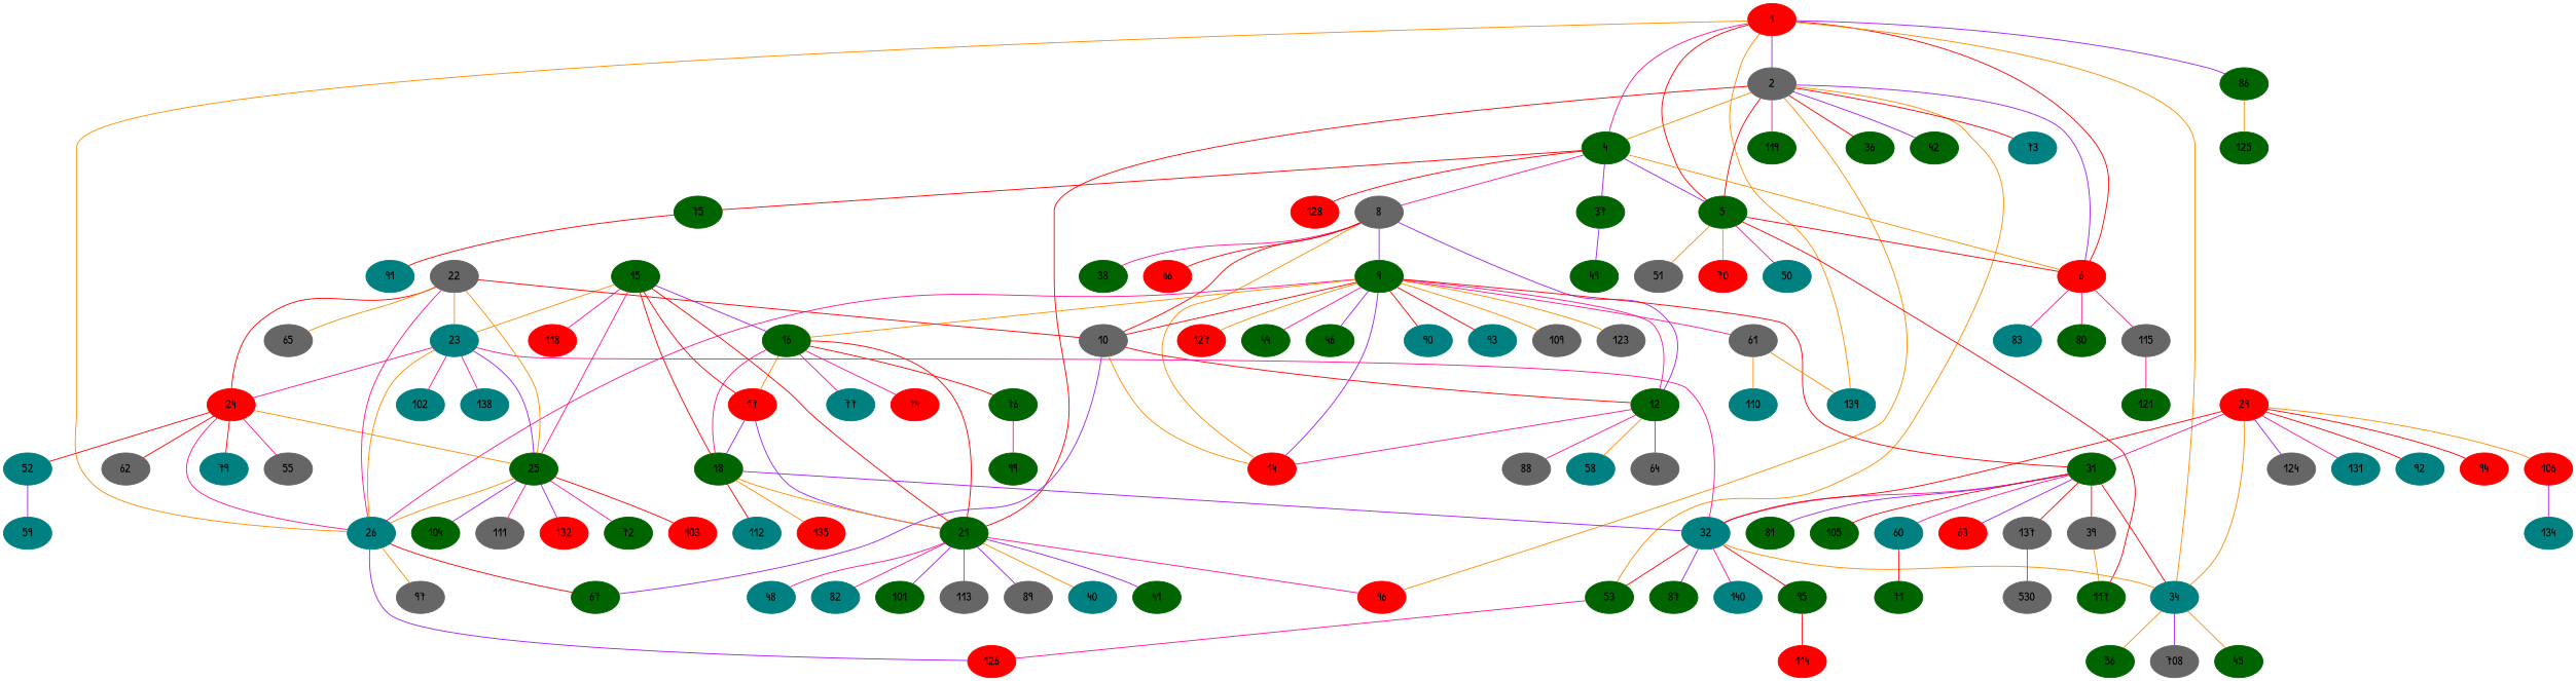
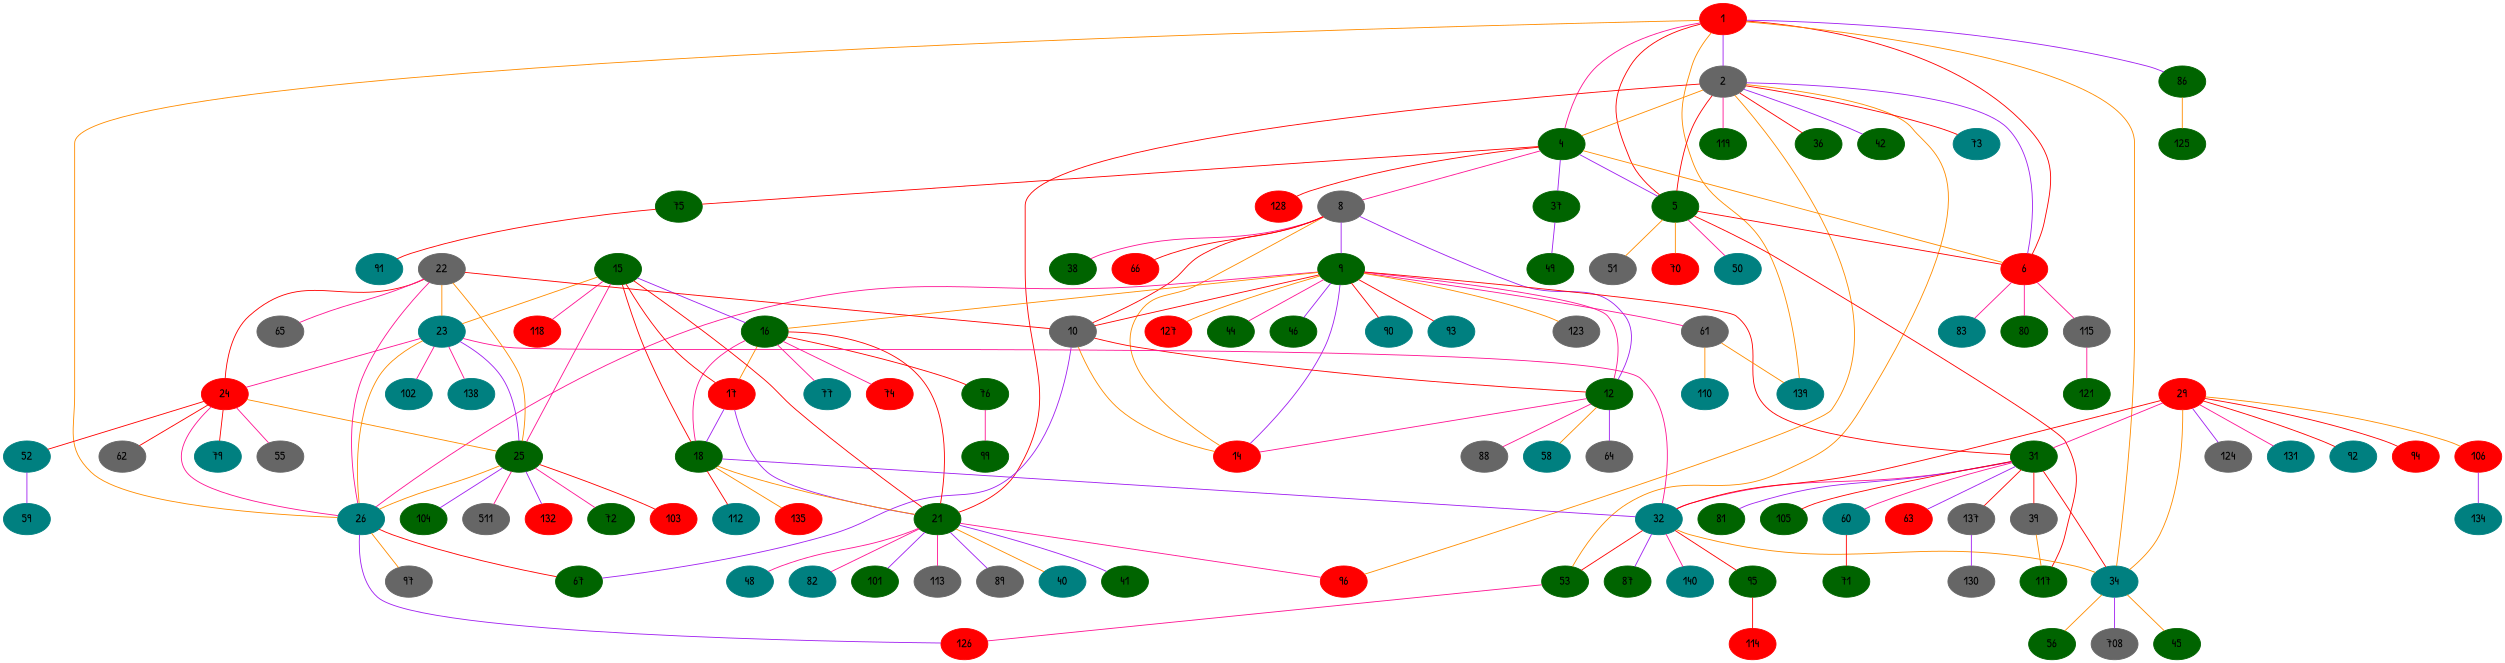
  graph {
    fontname="Patrick Hand"
    node [color=darkgreen fontname="Patrick Hand" style=filled]
    edge [color=red fontname="Patrick Hand"]
    1 [color=red super="+7"]
    2 [color=gray40 super="+3"]
    4
    5 [super="+57"]
    6 [color=red super="+100"]
    26 [color=teal super="+27"]
    34 [color=teal super="+35"]
    86
    139 [color=teal]
    21 [super="+129"]
    36
    42
    53
    73 [color=teal super="+97"]
    96 [color=red]
    119
    8 [color=gray40 super="+13"]
    37
    75
    128 [color=red]
    50 [color=teal]
    51 [color=gray40]
    70 [color=red]
    117
    80
    83 [color=teal]
    115 [color=gray40]
    67
    n29 [color=gray40 label=97]
    126 [color=red]
    45
    56
    n33 [color=gray40 label=708]
    125
    89 [color=gray40]
    40 [color=teal super="+84"]
    41
    48 [color=teal]
    82 [color=teal]
    101
    113 [color=gray40]
    9 [super="+11"]
    10 [color=gray40 super="+54"]
    12 [super="+78"]
    14 [color=red]
    38
    66 [color=red]
    49
    91 [color=teal]
    121
    16 [super="+20"]
    31 [super="+33"]
    44
    46
    61 [color=gray40 super="+122"]
    90 [color=teal]
    93 [color=teal]
-   109 [color=gray40]
    123 [color=gray40]
    127 [color=red]
    58 [color=teal]
    64 [color=gray40]
    88 [color=gray40]
    17 [color=red]
    18 [super="+19"]
    74 [color=red]
    76
    77 [color=teal super="+133"]
    32 [color=teal super="+47"]
    39 [color=gray40 super="+43"]
    60 [color=teal]
    63 [color=red]
    81
    105
    137 [color=gray40]
    110 [color=teal]
    15 [super="+116"]
    23 [color=teal super="+69"]
    25 [super="+28"]
    118 [color=red]
    112 [color=teal]
    135 [color=red]
    24 [color=red super="+85"]
    102 [color=teal]
    138 [color=teal]
    72
    103 [color=red]
    104
-   111 [color=gray40]
+   111 [color=gray40 label=511]
    132 [color=red]
    99
    87
    95 [super="+136"]
    140 [color=teal]
    22 [color=gray40 super="+107"]
    65 [color=gray40]
    52 [color=teal]
    55 [color=gray40]
    62 [color=gray40]
    79 [color=teal]
    59 [color=teal]
    29 [color=red super="+30"]
    92 [color=teal]
    94 [color=red]
    106 [color=red super="+120"]
    124 [color=gray40]
    131 [color=teal]
    134 [color=teal]
    71
-   130 [color=gray40 label=530]
+   130 [color=gray40]
    114 [color=red]
    1 -- 2 [color=purple weight=4]
    1 -- 4 [color=deeppink weight=2]
    1 -- 5 [weight=2]
    1 -- 6 [weight=2]
    1 -- 26 [color=darkorange]
    1 -- 34 [color=darkorange]
    1 -- 86 [color=purple]
    1 -- 139 [color=darkorange]
    2 -- 4 [color=darkorange weight=2]
    2 -- 5 [weight=2]
    2 -- 6 [color=purple weight=2]
    2 -- 21
    2 -- 36
    2 -- 42 [color=purple]
    2 -- 53 [color=darkorange]
    2 -- 73
    2 -- 96 [color=darkorange]
    2 -- 119 [color=deeppink]
    4 -- 5 [color=purple]
    4 -- 6 [color=darkorange]
    4 -- 8 [color=deeppink]
    4 -- 37 [color=purple]
    4 -- 75
    4 -- 128
    5 -- 6
    5 -- 50 [color=deeppink]
    5 -- 51 [color=darkorange]
    5 -- 70 [color=darkorange]
    5 -- 117
    6 -- 80 [color=deeppink]
    6 -- 83 [color=deeppink]
    6 -- 115 [color=deeppink]
    26 -- 67
    26 -- n29 [color=darkorange]
    26 -- 126 [color=purple]
    34 -- 45 [color=darkorange]
    34 -- 56 [color=darkorange]
    34 -- n33 [color=purple]
    86 -- 125 [color=darkorange]
    21 -- 96 [color=deeppink]
    21 -- 89 [color=purple]
    21 -- 40 [color=darkorange]
    21 -- 41 [color=purple]
    21 -- 48 [color=deeppink]
    21 -- 82 [color=deeppink]
    21 -- 101 [color=purple]
    21 -- 113 [color=deeppink]
    53 -- 126 [color=deeppink]
    8 -- 9 [color=purple weight=4]
    8 -- 10 [weight=2]
    8 -- 12 [color=purple weight=2]
    8 -- 14 [color=darkorange weight=2]
    8 -- 38 [color=deeppink]
    8 -- 66
    37 -- 49 [color=purple]
    75 -- 91
    115 -- 121 [color=deeppink]
    9 -- 26 [color=deeppink]
    9 -- 10 [weight=2]
    9 -- 12 [color=deeppink weight=2]
    9 -- 14 [color=purple weight=2]
    9 -- 16 [color=darkorange]
    9 -- 31
    9 -- 44 [color=deeppink]
    9 -- 46 [color=purple]
    9 -- 61 [color=deeppink]
    9 -- 90
    9 -- 93
-   9 -- 109 [color=darkorange]
    9 -- 123 [color=darkorange]
    9 -- 127 [color=darkorange]
    10 -- 67 [color=purple]
    10 -- 12
    10 -- 14 [color=darkorange]
    12 -- 14 [color=deeppink]
    12 -- 58 [color=darkorange]
    12 -- 64 [color=purple]
    12 -- 88 [color=deeppink]
    16 -- 21 [weight=2]
    16 -- 17 [color=darkorange weight=2]
    16 -- 18 [color=deeppink weight=4]
    16 -- 74 [color=deeppink]
    16 -- 76
    16 -- 77 [color=deeppink]
    31 -- 34 [weight=4]
    31 -- 32 [color=deeppink weight=2]
    31 -- 39 [weight=2]
    31 -- 60 [color=deeppink]
    31 -- 63 [color=purple]
    31 -- 81 [color=purple]
    31 -- 105
    31 -- 137
    61 -- 139 [color=darkorange]
    61 -- 110 [color=darkorange]
    17 -- 21 [color=purple]
    17 -- 18 [color=purple weight=2]
    18 -- 21 [color=darkorange weight=2]
    18 -- 32 [color=purple]
    18 -- 112
    18 -- 135 [color=darkorange]
    76 -- 99 [color=deeppink]
    32 -- 34 [color=darkorange weight=2]
    32 -- 53
    32 -- 87 [color=purple]
    32 -- 95
    32 -- 140 [color=deeppink]
    39 -- 117 [color=darkorange]
    60 -- 71
    137 -- 130 [color=purple]
    15 -- 21
    15 -- 16 [color=purple weight=2]
    15 -- 17
    15 -- 18 [weight=2]
    15 -- 23 [color=darkorange]
    15 -- 25 [color=deeppink]
    15 -- 118 [color=deeppink]
    23 -- 26 [color=darkorange weight=2]
    23 -- 32 [color=deeppink]
    23 -- 25 [color=purple weight=2]
    23 -- 24 [color=deeppink]
    23 -- 102 [color=deeppink]
    23 -- 138 [color=deeppink]
    25 -- 26 [color=darkorange weight=4]
    25 -- 72 [color=deeppink]
    25 -- 103
    25 -- 104 [color=purple]
    25 -- 111 [color=deeppink]
    25 -- 132 [color=purple]
    24 -- 26 [color=deeppink weight=2]
    24 -- 25 [color=darkorange weight=2]
    24 -- 52
    24 -- 55 [color=deeppink]
    24 -- 62
    24 -- 79
    95 -- 114
    22 -- 26 [color=deeppink weight=2]
    22 -- 10
    22 -- 23 [color=darkorange]
    22 -- 25 [color=darkorange weight=2]
    22 -- 24
-   22 -- 65 [color=darkorange]
+   22 -- 65 [color=deeppink]
    52 -- 59 [color=purple]
    29 -- 34 [color=darkorange weight=4]
    29 -- 31 [color=deeppink weight=4]
    29 -- 32 [weight=2]
    29 -- 92
    29 -- 94
    29 -- 106 [color=darkorange]
    29 -- 124 [color=purple]
    29 -- 131 [color=deeppink]
    106 -- 134 [color=purple]
  }
